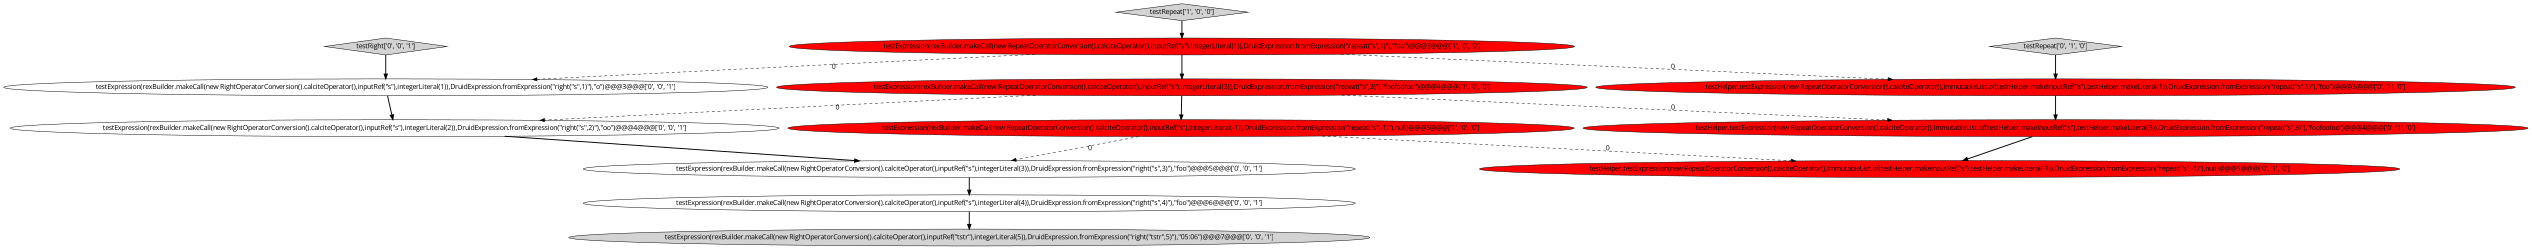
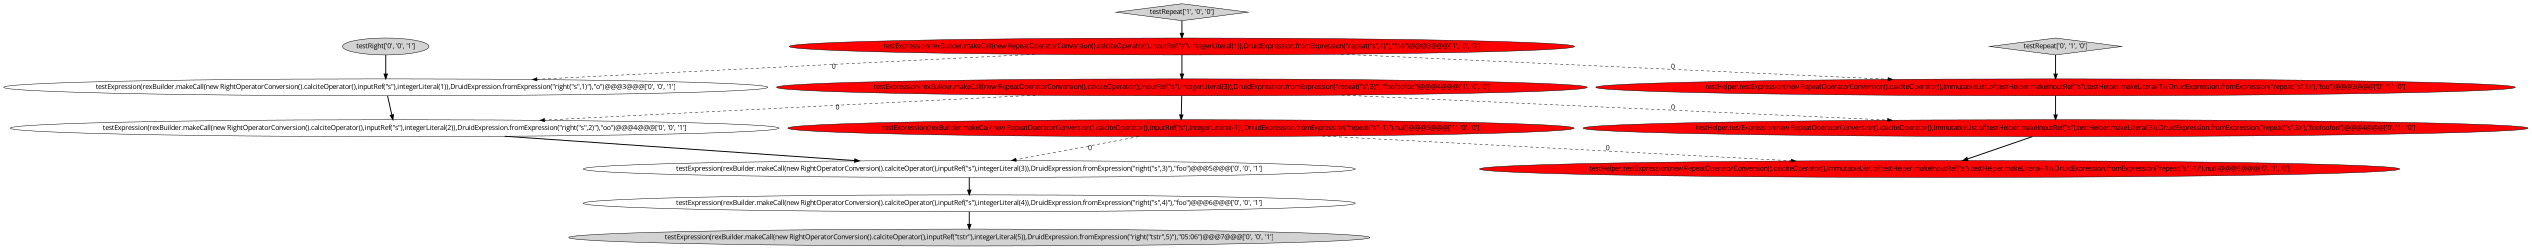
  digraph {
    fontname="Open Sans"
    node [fillcolor=red shape=ellipse style=filled fontname="Open Sans"]
    edge [style=bold fontname="Open Sans"]
    n1 [label="testExpression(rexBuilder.makeCall(new RepeatOperatorConversion().calciteOperator(),inputRef(\"s\"),integerLiteral(-1)),DruidExpression.fromExpression(\"repeat(\"s\",-1)\"),null)@@@5@@@['1', '0', '0']"]
    n2 [label="testHelper.testExpression(new RepeatOperatorConversion().calciteOperator(),ImmutableList.of(testHelper.makeInputRef(\"s\"),testHelper.makeLiteral(-1)),DruidExpression.fromExpression(\"repeat(\"s\",-1)\"),null)@@@5@@@['0', '1', '0']"]
    n3 [fillcolor=white label="testExpression(rexBuilder.makeCall(new RightOperatorConversion().calciteOperator(),inputRef(\"s\"),integerLiteral(3)),DruidExpression.fromExpression(\"right(\"s\",3)\"),\"foo\")@@@5@@@['0', '0', '1']"]
    n4 [label="testHelper.testExpression(new RepeatOperatorConversion().calciteOperator(),ImmutableList.of(testHelper.makeInputRef(\"s\"),testHelper.makeLiteral(1)),DruidExpression.fromExpression(\"repeat(\"s\",1)\"),\"foo\")@@@3@@@['0', '1', '0']"]
    n5 [label="testHelper.testExpression(new RepeatOperatorConversion().calciteOperator(),ImmutableList.of(testHelper.makeInputRef(\"s\"),testHelper.makeLiteral(3)),DruidExpression.fromExpression(\"repeat(\"s\",3)\"),\"foofoofoo\")@@@4@@@['0', '1', '0']"]
    n6 [label="testExpression(rexBuilder.makeCall(new RepeatOperatorConversion().calciteOperator(),inputRef(\"s\"),integerLiteral(1)),DruidExpression.fromExpression(\"repeat(\"s\",1)\"),\"foo\")@@@3@@@['1', '0', '0']"]
    n7 [fillcolor=white label="testExpression(rexBuilder.makeCall(new RightOperatorConversion().calciteOperator(),inputRef(\"s\"),integerLiteral(1)),DruidExpression.fromExpression(\"right(\"s\",1)\"),\"o\")@@@3@@@['0', '0', '1']"]
    n8 [label="testExpression(rexBuilder.makeCall(new RepeatOperatorConversion().calciteOperator(),inputRef(\"s\"),integerLiteral(3)),DruidExpression.fromExpression(\"repeat(\"s\",3)\"),\"foofoofoo\")@@@4@@@['1', '0', '0']"]
    n9 [fillcolor=white label="testExpression(rexBuilder.makeCall(new RightOperatorConversion().calciteOperator(),inputRef(\"s\"),integerLiteral(2)),DruidExpression.fromExpression(\"right(\"s\",2)\"),\"oo\")@@@4@@@['0', '0', '1']"]
    n10 [fillcolor=lightgray label="testRepeat['0', '1', '0']" shape=diamond]
    n11 [fillcolor=lightgray label="testRepeat['1', '0', '0']" shape=diamond]
    n12 [fillcolor=white label="testExpression(rexBuilder.makeCall(new RightOperatorConversion().calciteOperator(),inputRef(\"s\"),integerLiteral(4)),DruidExpression.fromExpression(\"right(\"s\",4)\"),\"foo\")@@@6@@@['0', '0', '1']"]
    n13 [fillcolor=lightgray label="testExpression(rexBuilder.makeCall(new RightOperatorConversion().calciteOperator(),inputRef(\"tstr\"),integerLiteral(5)),DruidExpression.fromExpression(\"right(\"tstr\",5)\"),\"05:06\")@@@7@@@['0', '0', '1']"]
-   n14 [fillcolor=lightgray label="testRight['0', '0', '1']" shape=diamond]
+   n14 [fillcolor=lightgray label="testRight['0', '0', '1']"]
    n1 -> n2 [label=0 style=dashed]
    n1 -> n3 [label=0 style=dashed]
    n3 -> n12
    n4 -> n5
    n5 -> n2
    n6 -> n4 [label=0 style=dashed]
    n6 -> n7 [label=0 style=dashed]
    n6 -> n8
    n7 -> n9
    n8 -> n1
    n8 -> n5 [label=0 style=dashed]
    n8 -> n9 [label=0 style=dashed]
    n9 -> n3
    n10 -> n4
    n11 -> n6
    n12 -> n13
    n14 -> n7
  }
